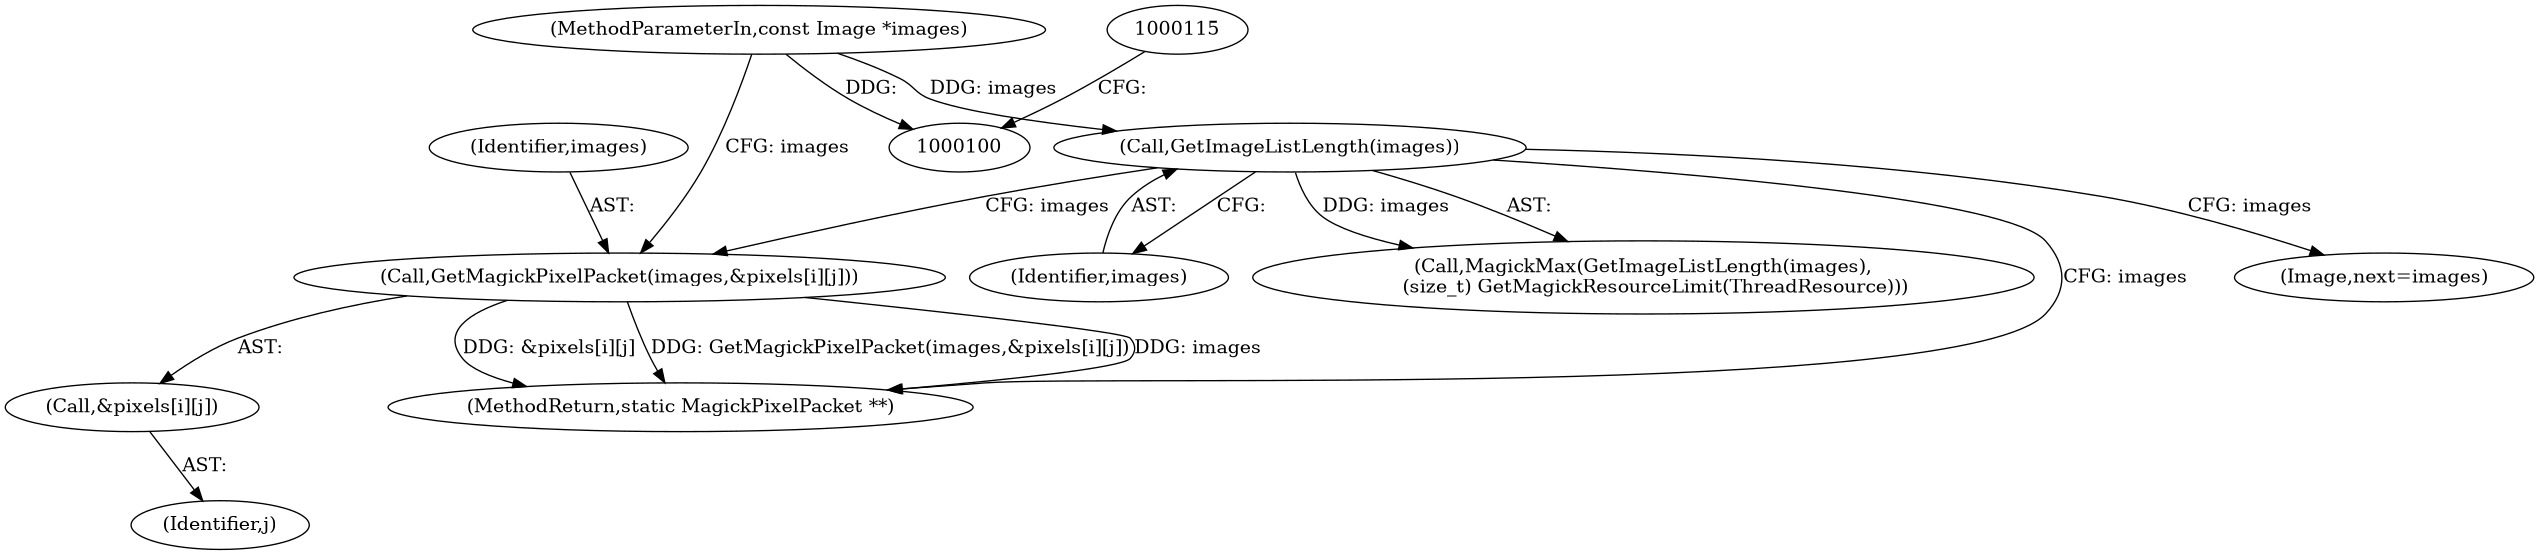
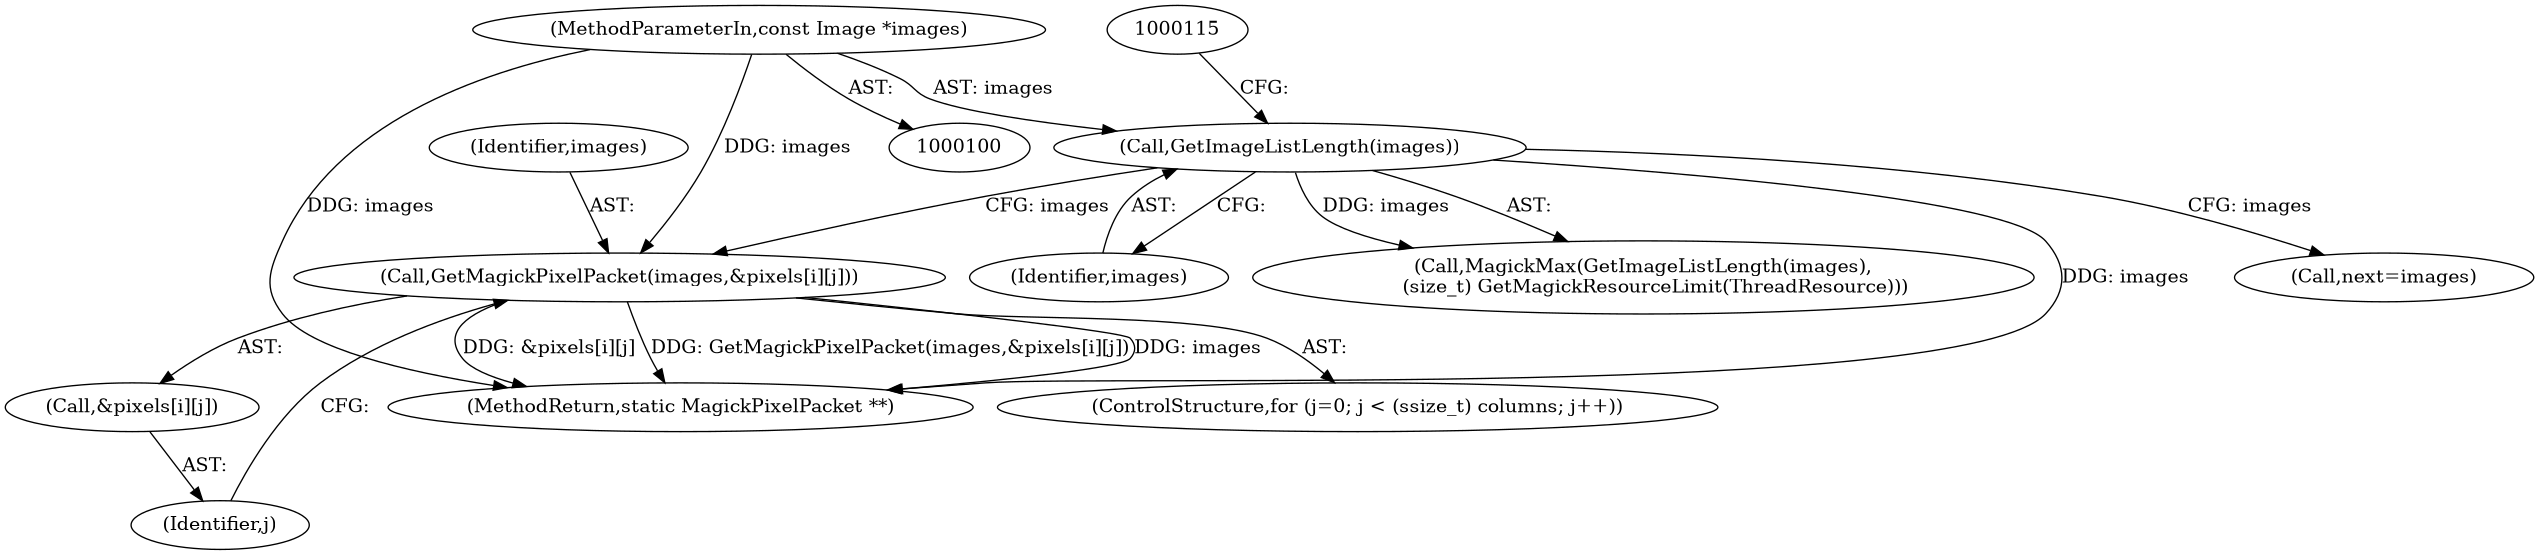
  digraph {
    n1 [label="(Call,GetMagickPixelPacket(images,&pixels[i][j]))"]
    n2 [label="(Call,&pixels[i][j])"]
    n3 [label="(MethodReturn,static MagickPixelPacket **)"]
+   n4 [label="(ControlStructure,for (j=0; j < (ssize_t) columns; j++))"]
    n5 [label="(Identifier,j)"]
    n6 [label="(MethodParameterIn,const Image *images)"]
    n7 [label="(Call,GetImageListLength(images))"]
    1000100
-   n9 [label="(Image,next=images)"]
+   n9 [label="(Call,next=images)"]
    n10 [label="(Identifier,images)"]
    n11 [label="(Call,MagickMax(GetImageListLength(images),\n    (size_t) GetMagickResourceLimit(ThreadResource)))"]
    n12 [label="(Identifier,images)"]
    1000115
    n1 -> n2 [label="AST: "]
    n1 -> n3 [label="DDG: GetMagickPixelPacket(images,&pixels[i][j])"]
    n1 -> n3 [label="DDG: images"]
    n1 -> n3 [label="DDG: &pixels[i][j]"]
+   n1 -> n4 [label="AST: "]
    n2 -> n5 [label="AST: "]
-   n6 -> n1 [label="CFG: images"]
-   n6 -> n7 [label="DDG: images"]
-   n6 -> 1000100 [label="DDG: "]
+   n5 -> n1 [label="CFG: "]
+   n6 -> n1 [label="DDG: images"]
+   n6 -> n3 [label="DDG: images"]
+   n6 -> n7 [label="AST: images"]
+   n6 -> 1000100 [label="AST: "]
    n7 -> n1 [label="CFG: images"]
-   n7 -> n3 [label="CFG: images"]
+   n7 -> n3 [label="DDG: images"]
    n7 -> n9 [label="CFG: images"]
    n7 -> n10 [label="CFG: "]
    n7 -> n11 [label="AST: "]
    n7 -> n11 [label="DDG: images"]
    n10 -> n7 [label="AST: "]
    n12 -> n1 [label="AST: "]
-   1000115 -> 1000100 [label="CFG: "]
+   1000115 -> n7 [label="CFG: "]
  }
